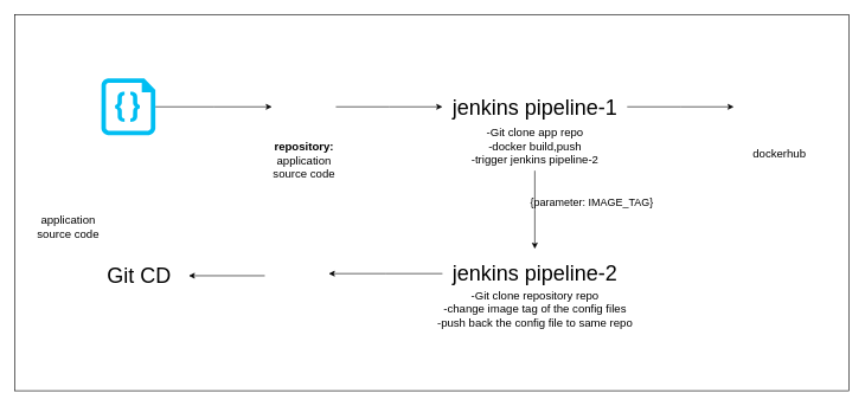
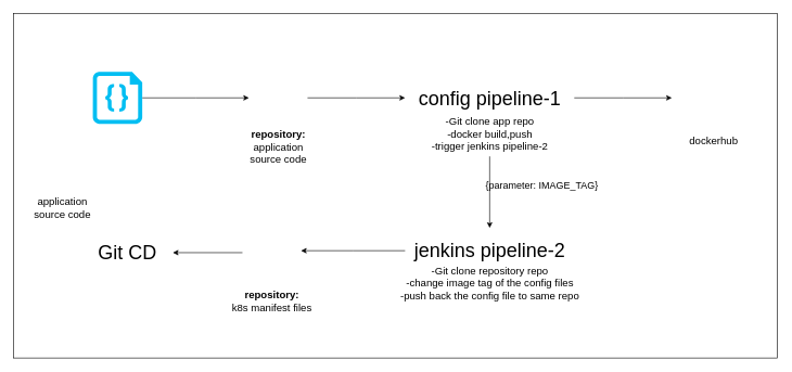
  <mxCell id="0" />
  <mxCell id="1" parent="0" />
  <mxCell id="2" value="" style="rounded=0;whiteSpace=wrap;html=1;fontSize=30;" vertex="1" parent="1"><mxGeometry x="20" y="20" width="1174.31" height="530" as="geometry" /></mxCell>
  <mxCell id="3" style="edgeStyle=orthogonalEdgeStyle;rounded=0;orthogonalLoop=1;jettySize=auto;html=1;exitX=1;exitY=0.5;exitDx=0;exitDy=0;exitPerimeter=0;" edge="1" parent="1" source="4"><mxGeometry relative="1" as="geometry"><mxPoint x="382" y="150" as="targetPoint" /></mxGeometry></mxCell>
  <mxCell id="4" value="" style="verticalLabelPosition=bottom;html=1;verticalAlign=top;align=center;strokeColor=none;fillColor=#00BEF2;shape=mxgraph.azure.code_file;pointerEvents=1;" vertex="1" parent="1"><mxGeometry x="142" y="110" width="76" height="80" as="geometry" /></mxCell>
  <mxCell id="5" style="edgeStyle=orthogonalEdgeStyle;rounded=0;orthogonalLoop=1;jettySize=auto;html=1;" edge="1" parent="1" source="6"><mxGeometry relative="1" as="geometry"><mxPoint x="622" y="150" as="targetPoint" /></mxGeometry></mxCell>
  <mxCell id="6" value="" style="shape=image;html=1;verticalAlign=top;verticalLabelPosition=bottom;labelBackgroundColor=#ffffff;imageAspect=0;aspect=fixed;image=https://cdn4.iconfinder.com/data/icons/ionicons/512/icon-social-github-128.png" vertex="1" parent="1"><mxGeometry x="382" y="105" width="90" height="90" as="geometry" /></mxCell>
  <mxCell id="7" value="&lt;div style=&quot;font-size: 16px;&quot;&gt;&lt;font style=&quot;font-size: 16px;&quot;&gt;application&lt;/font&gt;&lt;/div&gt;&lt;div style=&quot;font-size: 16px;&quot;&gt;&lt;font style=&quot;font-size: 16px;&quot;&gt;source code&lt;br&gt;&lt;/font&gt;&lt;/div&gt;" style="text;html=1;align=center;verticalAlign=middle;resizable=0;points=[];autosize=1;strokeColor=none;fillColor=none;" vertex="1" parent="1"><mxGeometry x="40" y="295" width="110" height="50" as="geometry" /></mxCell>
  <mxCell id="8" value="&lt;div style=&quot;font-size: 16px;&quot;&gt;&lt;b&gt;&lt;font style=&quot;font-size: 16px;&quot;&gt;repository:&lt;/font&gt;&lt;/b&gt;&lt;/div&gt;&lt;div style=&quot;font-size: 16px;&quot;&gt;&lt;font style=&quot;font-size: 16px;&quot;&gt;application&lt;/font&gt;&lt;/div&gt;&lt;div style=&quot;font-size: 16px;&quot;&gt;&lt;font style=&quot;font-size: 16px;&quot;&gt;source code&lt;br&gt;&lt;/font&gt;&lt;/div&gt;" style="text;html=1;align=center;verticalAlign=middle;resizable=0;points=[];autosize=1;strokeColor=none;fillColor=none;" vertex="1" parent="1"><mxGeometry x="372" y="190" width="110" height="70" as="geometry" /></mxCell>
  <mxCell id="9" style="edgeStyle=orthogonalEdgeStyle;rounded=0;orthogonalLoop=1;jettySize=auto;html=1;fontSize=16;" edge="1" parent="1" source="10"><mxGeometry relative="1" as="geometry"><mxPoint x="1032" y="150" as="targetPoint" /></mxGeometry></mxCell>
- <mxCell id="10" value="&lt;font style=&quot;font-size: 30px;&quot;&gt;jenkins pipeline-1&lt;br&gt;&lt;/font&gt;" style="text;html=1;align=center;verticalAlign=middle;resizable=0;points=[];autosize=1;strokeColor=none;fillColor=none;fontSize=16;" vertex="1" parent="1"><mxGeometry x="622" y="125" width="260" height="50" as="geometry" /></mxCell>
+ <mxCell id="10" value="&lt;font style=&quot;font-size: 30px;&quot;&gt;config pipeline-1&lt;br&gt;&lt;/font&gt;" style="text;html=1;align=center;verticalAlign=middle;resizable=0;points=[];autosize=1;strokeColor=none;fillColor=none;fontSize=16;" vertex="1" parent="1"><mxGeometry x="622" y="125" width="260" height="50" as="geometry" /></mxCell>
  <mxCell id="11" style="edgeStyle=orthogonalEdgeStyle;rounded=0;orthogonalLoop=1;jettySize=auto;html=1;fontSize=16;" edge="1" parent="1" source="12"><mxGeometry relative="1" as="geometry"><mxPoint x="752" y="350" as="targetPoint" /></mxGeometry></mxCell>
  <mxCell id="12" value="&lt;div style=&quot;font-size: 16px;&quot;&gt;&lt;font style=&quot;font-size: 16px;&quot;&gt;-Git clone app repo&lt;br style=&quot;font-size: 16px;&quot;&gt;&lt;/font&gt;&lt;/div&gt;&lt;div style=&quot;font-size: 16px;&quot;&gt;&lt;font style=&quot;font-size: 16px;&quot;&gt;-docker build,push&lt;/font&gt;&lt;/div&gt;&lt;div style=&quot;font-size: 16px;&quot;&gt;&lt;font style=&quot;font-size: 16px;&quot;&gt;-trigger jenkins pipeline-2&lt;br style=&quot;font-size: 16px;&quot;&gt;&lt;/font&gt;&lt;/div&gt;" style="text;html=1;align=center;verticalAlign=middle;resizable=0;points=[];autosize=1;strokeColor=none;fillColor=none;fontSize=16;" vertex="1" parent="1"><mxGeometry x="652" y="170" width="200" height="70" as="geometry" /></mxCell>
  <mxCell id="13" value="" style="shape=image;html=1;verticalAlign=top;verticalLabelPosition=bottom;labelBackgroundColor=#ffffff;imageAspect=0;aspect=fixed;image=https://cdn2.iconfinder.com/data/icons/boxicons-logos/24/bxl-docker-128.png;fontSize=16;" vertex="1" parent="1"><mxGeometry x="1032" y="86" width="128" height="128" as="geometry" /></mxCell>
  <mxCell id="14" value="dockerhub" style="text;html=1;align=center;verticalAlign=middle;resizable=0;points=[];autosize=1;strokeColor=none;fillColor=none;fontSize=16;" vertex="1" parent="1"><mxGeometry x="1046" y="200" width="100" height="30" as="geometry" /></mxCell>
  <mxCell id="15" style="edgeStyle=orthogonalEdgeStyle;rounded=0;orthogonalLoop=1;jettySize=auto;html=1;fontSize=15;" edge="1" parent="1" source="16"><mxGeometry relative="1" as="geometry"><mxPoint x="462" y="385" as="targetPoint" /></mxGeometry></mxCell>
  <mxCell id="16" value="&lt;font style=&quot;font-size: 30px;&quot;&gt;jenkins pipeline-2&lt;/font&gt;" style="text;html=1;align=center;verticalAlign=middle;resizable=0;points=[];autosize=1;strokeColor=none;fillColor=none;fontSize=16;" vertex="1" parent="1"><mxGeometry x="622" y="360" width="260" height="50" as="geometry" /></mxCell>
  <mxCell id="17" value="&lt;div style=&quot;font-size: 16px;&quot;&gt;&lt;font style=&quot;font-size: 16px;&quot;&gt;-Git clone repository repo&lt;br style=&quot;font-size: 16px;&quot;&gt;&lt;/font&gt;&lt;/div&gt;&lt;div style=&quot;font-size: 16px;&quot;&gt;&lt;font style=&quot;font-size: 16px;&quot;&gt;-change image tag of the config files&lt;br style=&quot;font-size: 16px;&quot;&gt;&lt;/font&gt;&lt;/div&gt;&lt;div style=&quot;font-size: 16px;&quot;&gt;&lt;font style=&quot;font-size: 16px;&quot;&gt;-push back the config file to same repo&lt;br style=&quot;font-size: 16px;&quot;&gt;&lt;/font&gt;&lt;/div&gt;" style="text;html=1;align=center;verticalAlign=middle;resizable=0;points=[];autosize=1;strokeColor=none;fillColor=none;fontSize=16;" vertex="1" parent="1"><mxGeometry x="602" y="400" width="300" height="70" as="geometry" /></mxCell>
  <mxCell id="18" value="{parameter: IMAGE_TAG}" style="text;html=1;align=center;verticalAlign=middle;resizable=0;points=[];autosize=1;strokeColor=none;fillColor=none;fontSize=15;" vertex="1" parent="1"><mxGeometry x="737" y="270" width="190" height="30" as="geometry" /></mxCell>
  <mxCell id="19" style="edgeStyle=orthogonalEdgeStyle;rounded=0;orthogonalLoop=1;jettySize=auto;html=1;fontSize=30;" edge="1" parent="1" source="20" target="22"><mxGeometry relative="1" as="geometry" /></mxCell>
  <mxCell id="20" value="" style="shape=image;html=1;verticalAlign=top;verticalLabelPosition=bottom;labelBackgroundColor=#ffffff;imageAspect=0;aspect=fixed;image=https://cdn4.iconfinder.com/data/icons/ionicons/512/icon-social-github-128.png" vertex="1" parent="1"><mxGeometry x="372" y="343" width="90" height="90" as="geometry" /></mxCell>
+ <mxCell id="21" value="&lt;div style=&quot;font-size: 16px;&quot;&gt;&lt;b&gt;&lt;font style=&quot;font-size: 16px;&quot;&gt;repository:&lt;/font&gt;&lt;/b&gt;&lt;/div&gt;&lt;div style=&quot;font-size: 16px;&quot;&gt;&lt;font style=&quot;font-size: 16px;&quot;&gt;k8s manifest files&lt;br&gt;&lt;/font&gt;&lt;/div&gt;" style="text;html=1;align=center;verticalAlign=middle;resizable=0;points=[];autosize=1;strokeColor=none;fillColor=none;" vertex="1" parent="1"><mxGeometry x="342" y="438" width="150" height="50" as="geometry" /></mxCell>
  <mxCell id="22" value="&lt;font style=&quot;font-size: 30px;&quot;&gt;Git CD&lt;br&gt;&lt;/font&gt;" style="text;html=1;align=center;verticalAlign=middle;resizable=0;points=[];autosize=1;strokeColor=none;fillColor=none;fontSize=15;" vertex="1" parent="1"><mxGeometry x="125" y="363" width="140" height="50" as="geometry" /></mxCell>
